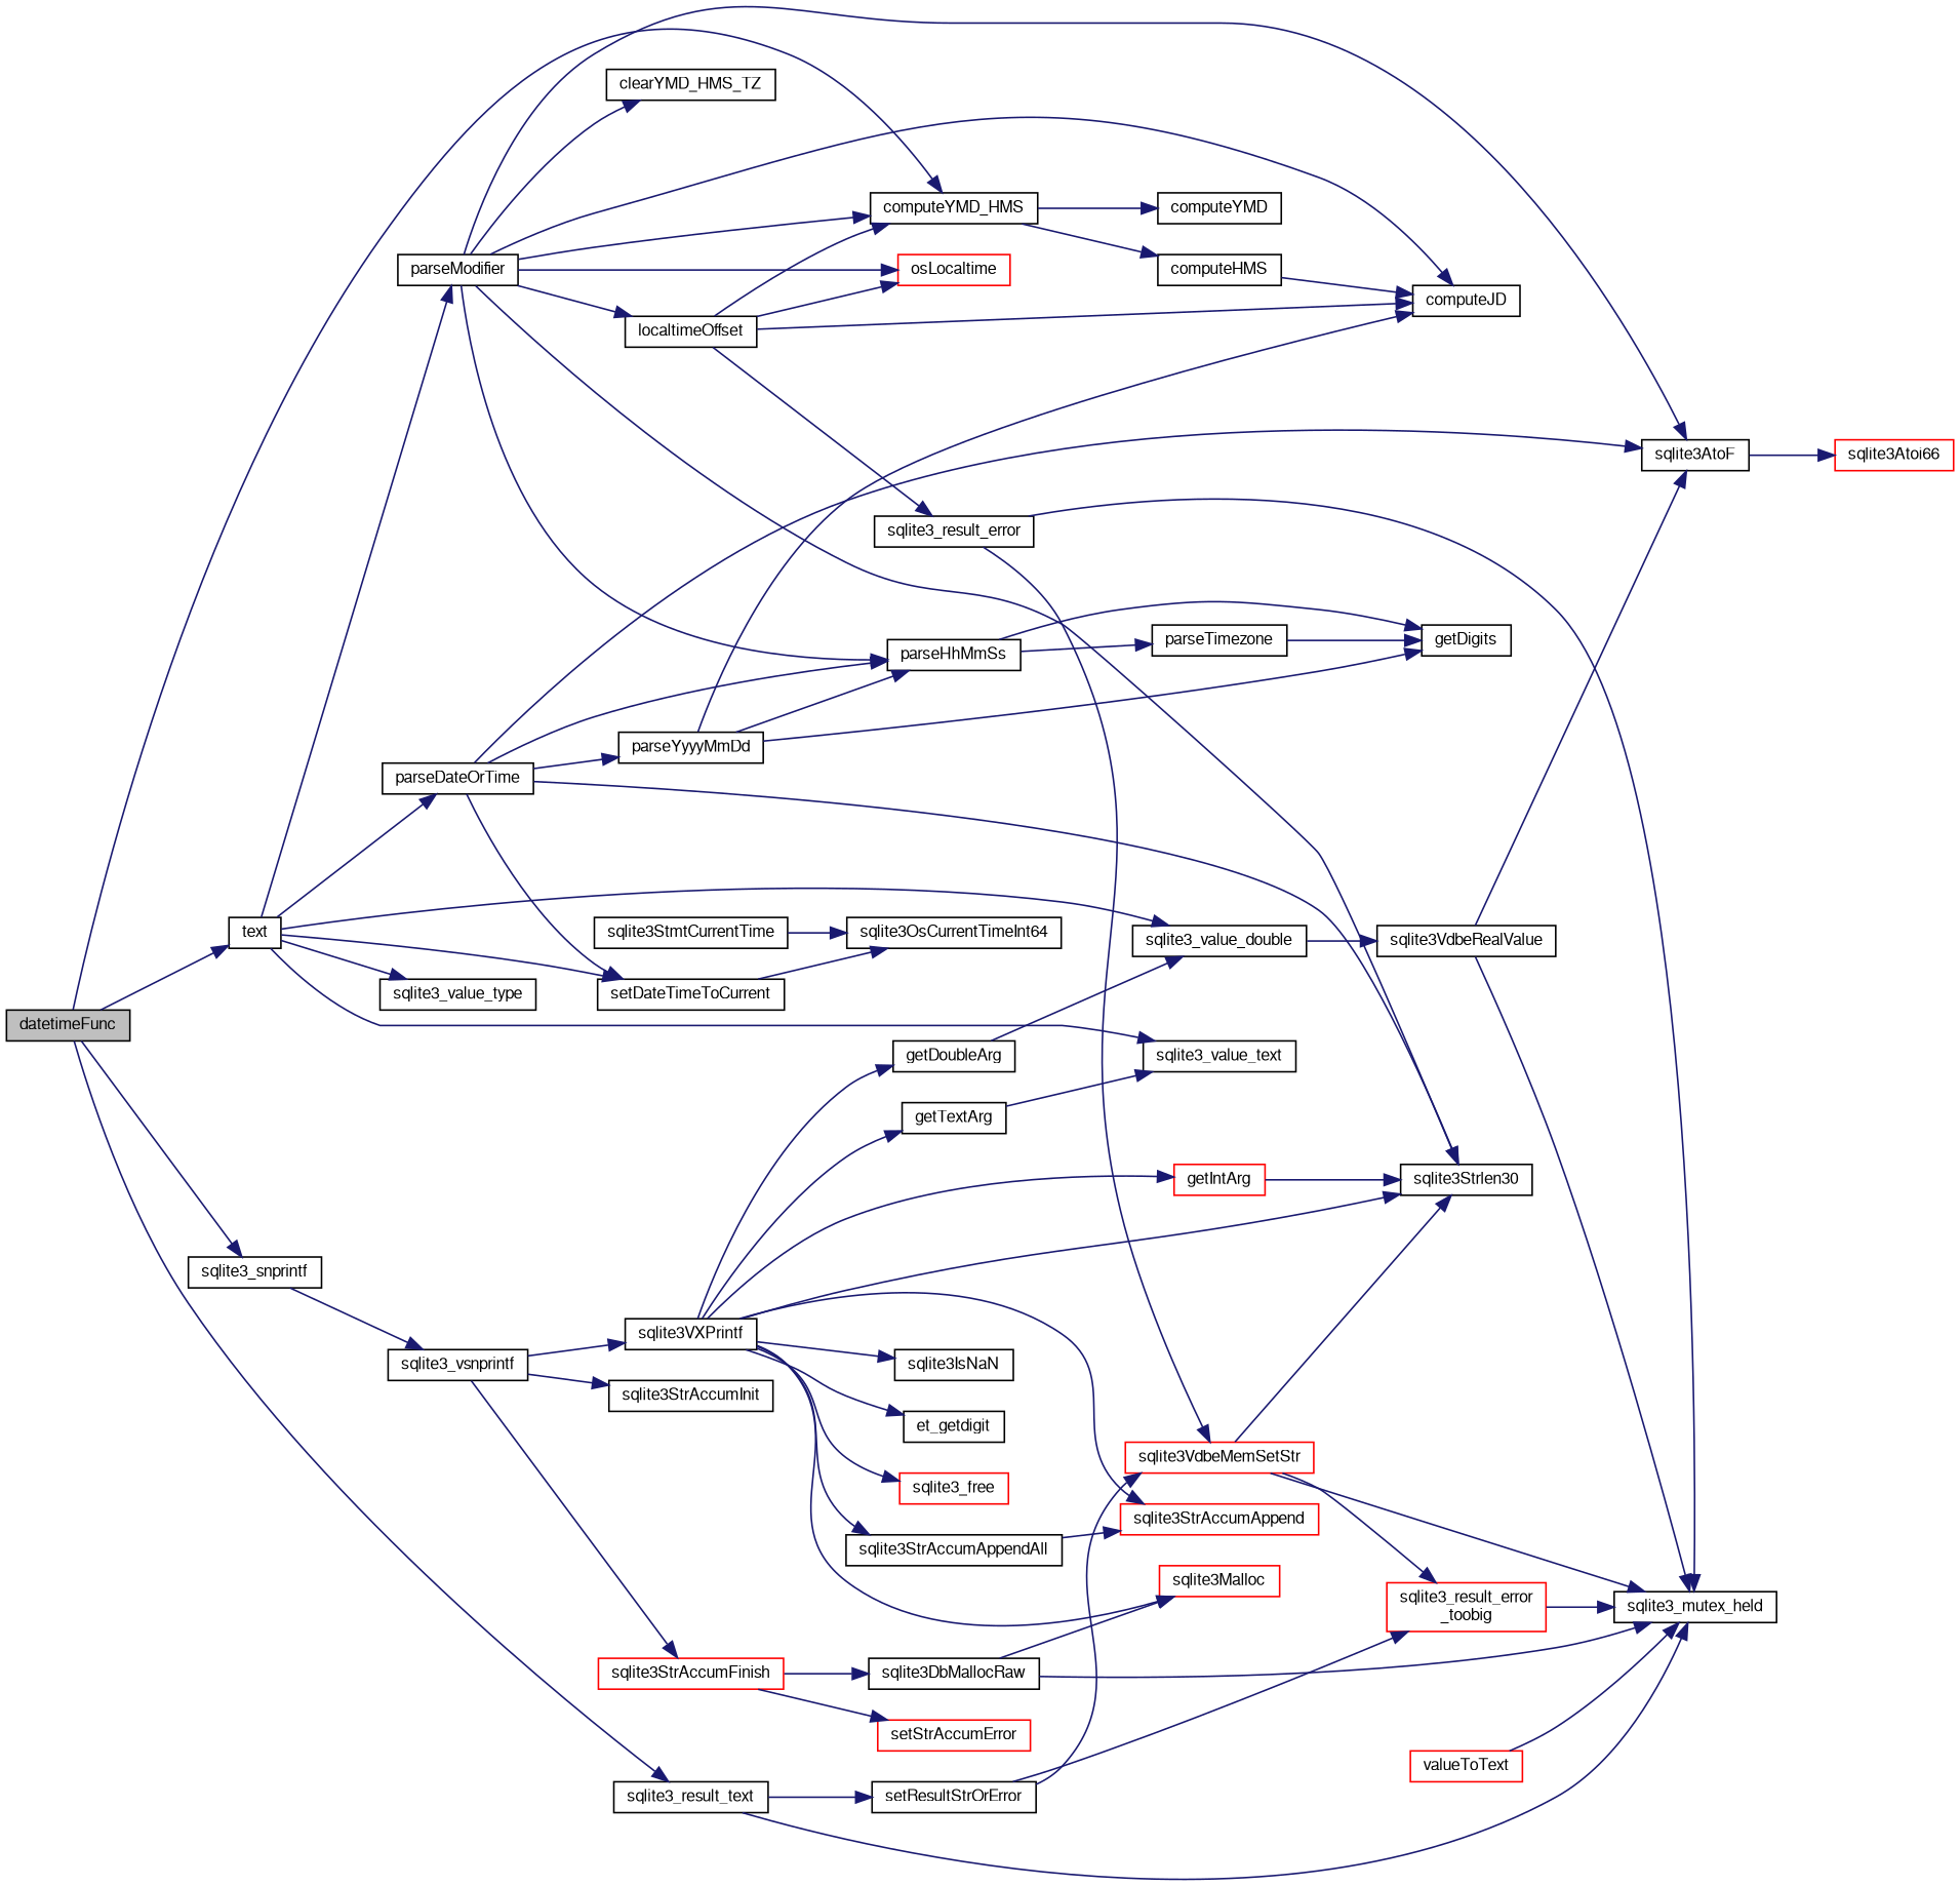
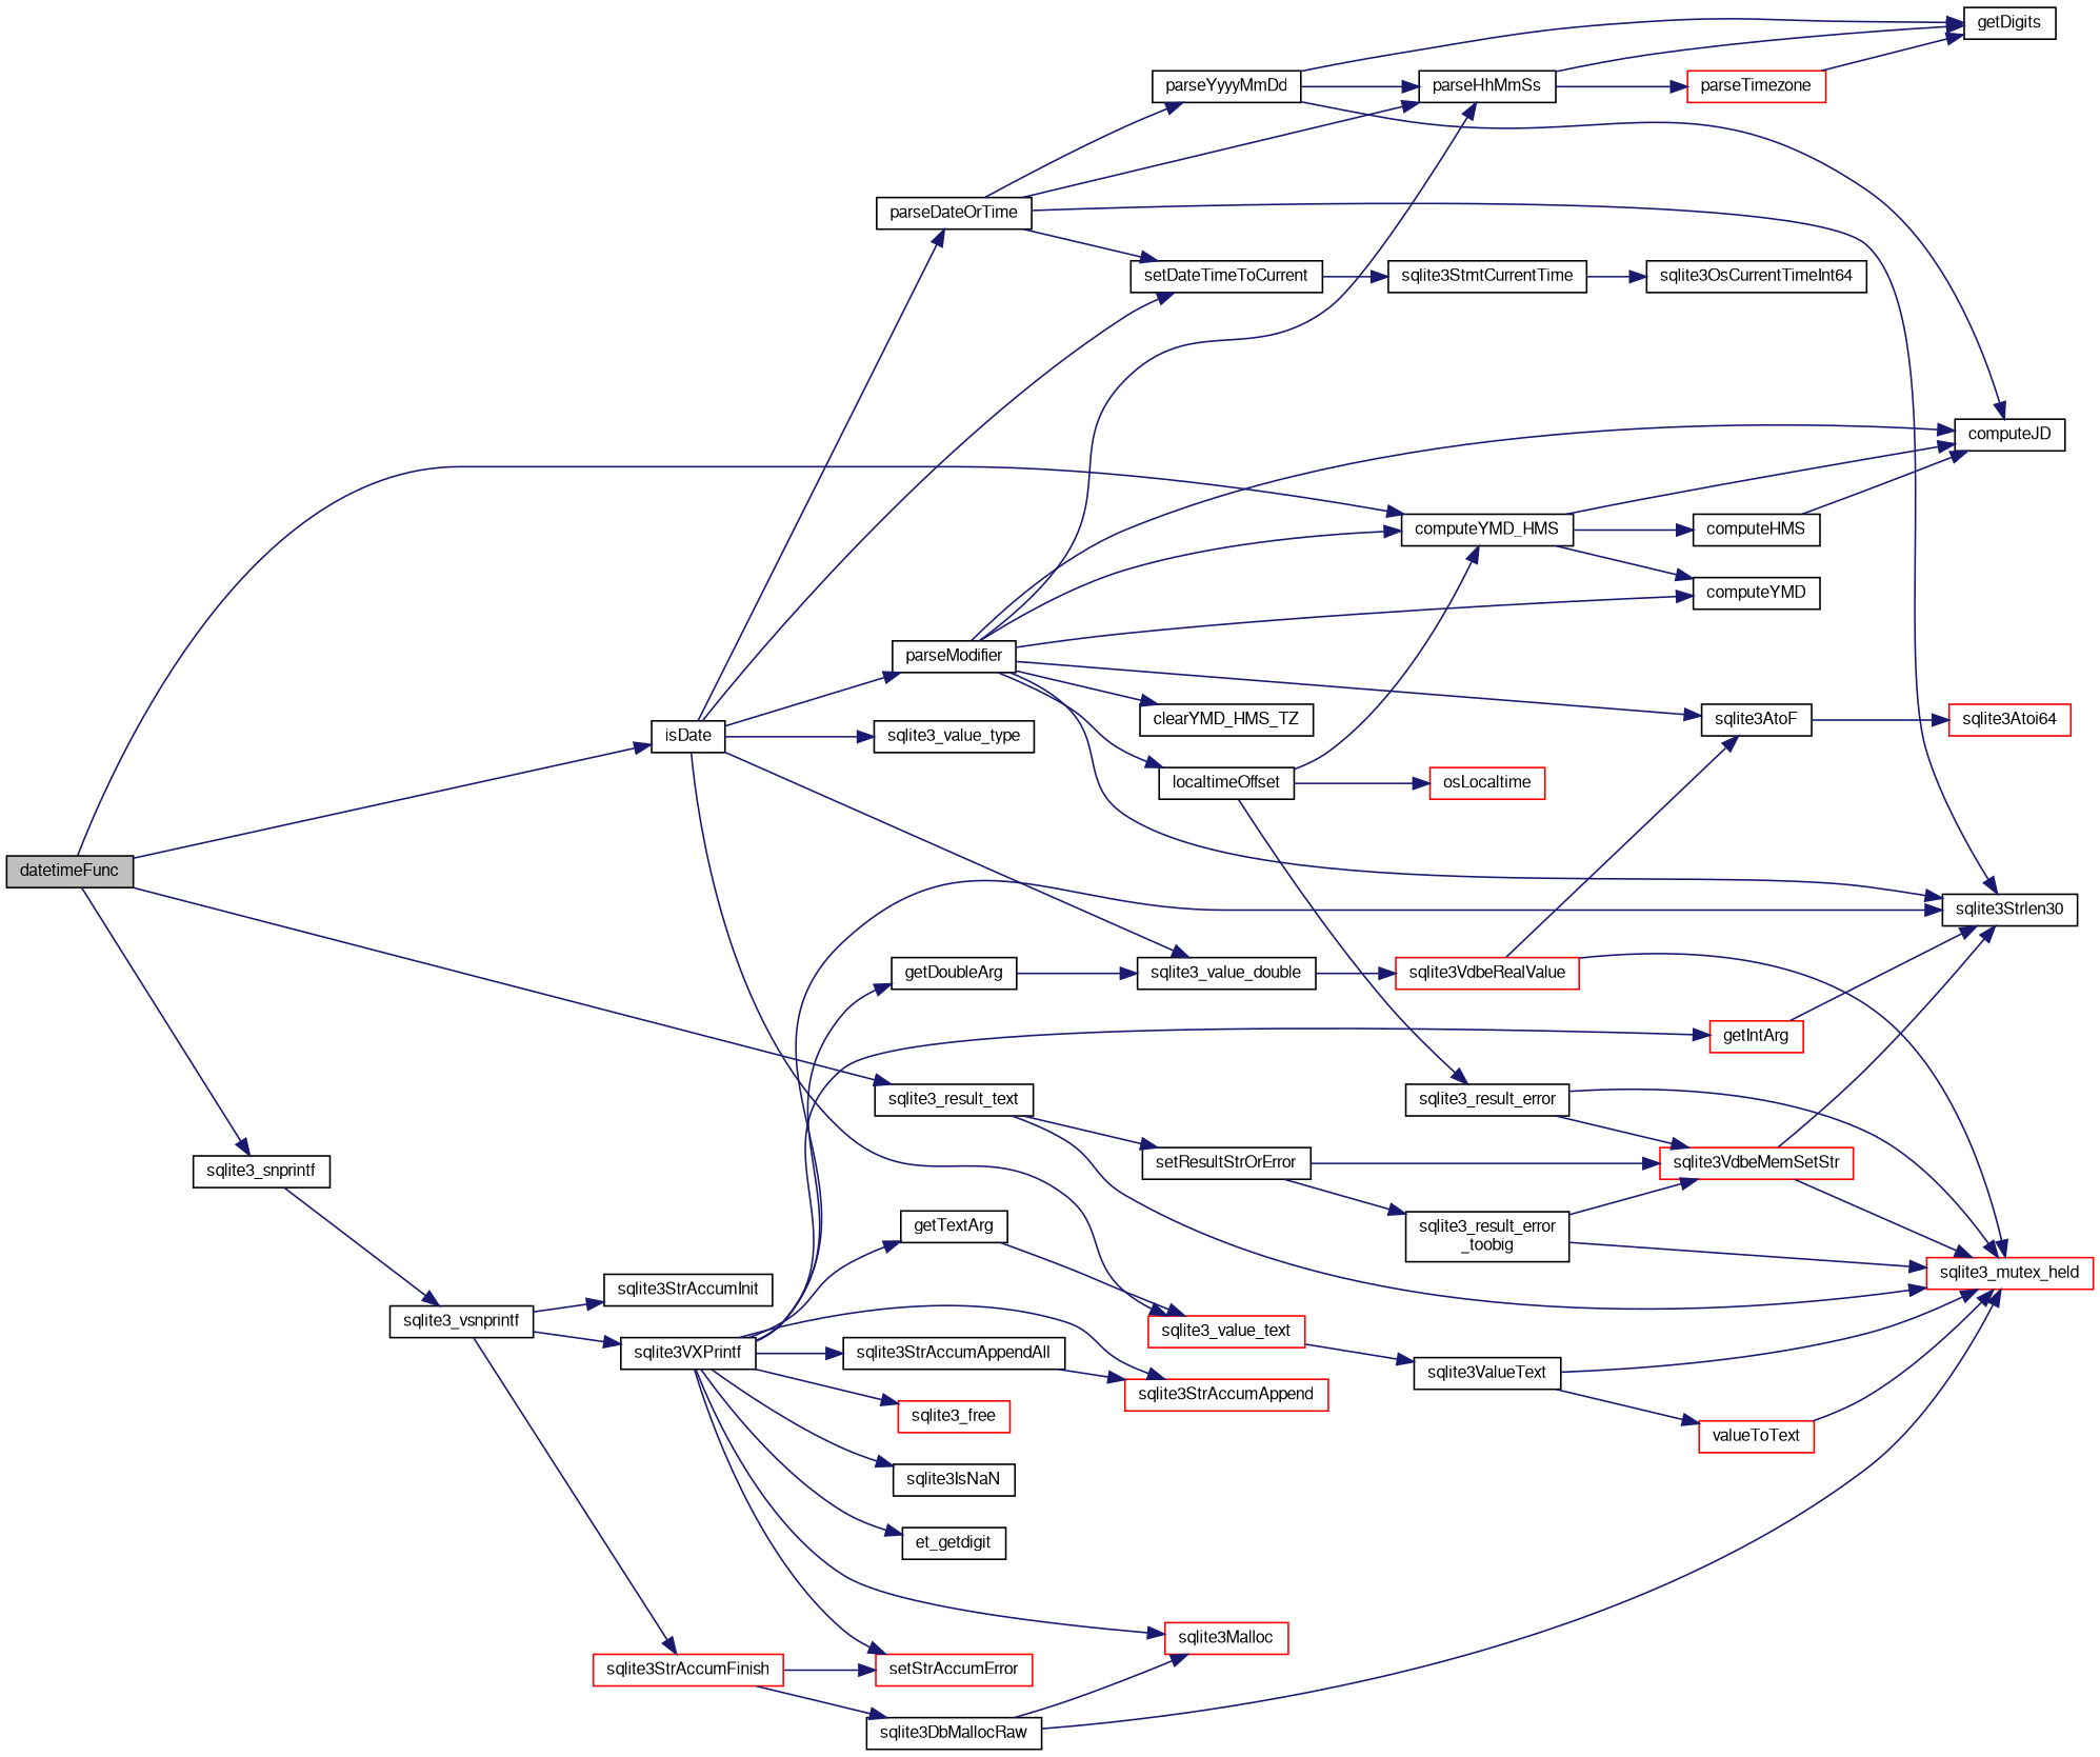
  digraph {
    rankdir=LR
    node [color=black fillcolor=white fontname=FreeSans fontsize=10 shape=record style=filled]
    edge [color=midnightblue fontname=FreeSans fontsize=10 labelfontname=FreeSans labelfontsize=10 style=solid]
    n1 [fillcolor=grey75 fontcolor=black height=0.2 label=datetimeFunc width=0.4]
-   n2 [height=0.2 label=text width=0.4]
+   n2 [height=0.2 label=isDate width=0.4]
    n3 [height=0.2 label=computeYMD_HMS width=0.4]
    n4 [height=0.2 label=sqlite3_snprintf width=0.4]
    n5 [height=0.2 label=sqlite3_result_text width=0.4]
    n6 [height=0.2 label=setDateTimeToCurrent width=0.4]
    n7 [height=0.2 label=sqlite3_value_type width=0.4]
    n8 [height=0.2 label=sqlite3_value_double width=0.4]
-   n9 [height=0.2 label=sqlite3_value_text width=0.4]
+   n9 [color=red height=0.2 label=sqlite3_value_text width=0.4]
    n10 [height=0.2 label=parseDateOrTime width=0.4]
    n11 [height=0.2 label=parseModifier width=0.4]
    n12 [height=0.2 label=computeYMD width=0.4]
    n13 [height=0.2 label=computeHMS width=0.4]
    n14 [height=0.2 label=sqlite3_vsnprintf width=0.4]
-   n15 [height=0.2 label=sqlite3_mutex_held width=0.4]
+   n15 [color=red height=0.2 label=sqlite3_mutex_held width=0.4]
    n16 [height=0.2 label=setResultStrOrError width=0.4]
    n17 [height=0.2 label=sqlite3StmtCurrentTime width=0.4]
-   n18 [height=0.2 label=sqlite3VdbeRealValue width=0.4]
+   n18 [color=red height=0.2 label=sqlite3VdbeRealValue width=0.4]
+   n19 [height=0.2 label=sqlite3ValueText width=0.4]
    n20 [height=0.2 label=sqlite3AtoF width=0.4]
    n21 [height=0.2 label=parseYyyyMmDd width=0.4]
    n22 [height=0.2 label=parseHhMmSs width=0.4]
    n23 [height=0.2 label=sqlite3Strlen30 width=0.4]
    n24 [height=0.2 label=computeJD width=0.4]
    n25 [height=0.2 label=localtimeOffset width=0.4]
    n26 [height=0.2 label=clearYMD_HMS_TZ width=0.4]
    n27 [height=0.2 label=sqlite3OsCurrentTimeInt64 width=0.4]
-   n28 [color=red height=0.2 label=sqlite3Atoi66 width=0.4]
+   n28 [color=red height=0.2 label=sqlite3Atoi64 width=0.4]
    n29 [color=red height=0.2 label=valueToText width=0.4]
    n30 [height=0.2 label=getDigits width=0.4]
-   n31 [height=0.2 label=parseTimezone width=0.4]
+   n31 [color=red height=0.2 label=parseTimezone width=0.4]
    n32 [color=red height=0.2 label=osLocaltime width=0.4]
    n33 [height=0.2 label=sqlite3_result_error width=0.4]
    n34 [color=red height=0.2 label=sqlite3VdbeMemSetStr width=0.4]
    n35 [height=0.2 label=sqlite3StrAccumInit width=0.4]
    n36 [height=0.2 label=sqlite3VXPrintf width=0.4]
    n37 [color=red height=0.2 label=sqlite3StrAccumFinish width=0.4]
    n38 [color=red height=0.2 label=sqlite3StrAccumAppend width=0.4]
    n39 [color=red height=0.2 label=getIntArg width=0.4]
    n40 [color=red height=0.2 label=sqlite3Malloc width=0.4]
    n41 [color=red height=0.2 label=setStrAccumError width=0.4]
    n42 [height=0.2 label=getDoubleArg width=0.4]
    n43 [height=0.2 label=sqlite3IsNaN width=0.4]
    n44 [height=0.2 label=et_getdigit width=0.4]
    n45 [height=0.2 label=getTextArg width=0.4]
    n46 [height=0.2 label=sqlite3StrAccumAppendAll width=0.4]
    n47 [color=red height=0.2 label=sqlite3_free width=0.4]
    n48 [height=0.2 label=sqlite3DbMallocRaw width=0.4]
-   n49 [color=red height=0.2 label="sqlite3_result_error\l_toobig" width=0.4]
+   n49 [height=0.2 label="sqlite3_result_error\l_toobig" width=0.4]
    n1 -> n2
    n1 -> n3
    n1 -> n4
    n1 -> n5
    n2 -> n6
    n2 -> n7
    n2 -> n8
    n2 -> n9
    n2 -> n10
    n2 -> n11
    n3 -> n12
    n3 -> n13
    n4 -> n14
    n5 -> n15
    n5 -> n16
-   n6 -> n27
+   n6 -> n17
    n8 -> n18
+   n9 -> n19
    n10 -> n6
-   n10 -> n20
    n10 -> n21
    n10 -> n22
    n10 -> n23
    n11 -> n3
-   n11 -> n32
+   n11 -> n12
    n11 -> n20
    n11 -> n22
    n11 -> n23
    n11 -> n24
    n11 -> n25
    n11 -> n26
    n13 -> n24
    n14 -> n35
    n14 -> n36
    n14 -> n37
    n16 -> n34
    n16 -> n49
    n17 -> n27
    n18 -> n15
    n18 -> n20
+   n19 -> n15
+   n19 -> n29
    n20 -> n28
    n21 -> n22
    n21 -> n24
    n21 -> n30
    n22 -> n30
    n22 -> n31
    n25 -> n3
-   n25 -> n24
+   n3 -> n24
    n25 -> n32
    n25 -> n33
    n29 -> n15
    n31 -> n30
    n33 -> n15
    n33 -> n34
    n34 -> n15
    n34 -> n23
    n36 -> n23
    n36 -> n38
    n36 -> n39
    n36 -> n40
+   n36 -> n41
    n36 -> n42
    n36 -> n43
    n36 -> n44
    n36 -> n45
    n36 -> n46
    n36 -> n47
    n37 -> n41
    n37 -> n48
    n39 -> n23
    n42 -> n8
    n45 -> n9
    n46 -> n38
    n48 -> n15
    n48 -> n40
    n49 -> n15
-   n34 -> n49
+   n49 -> n34
  }
